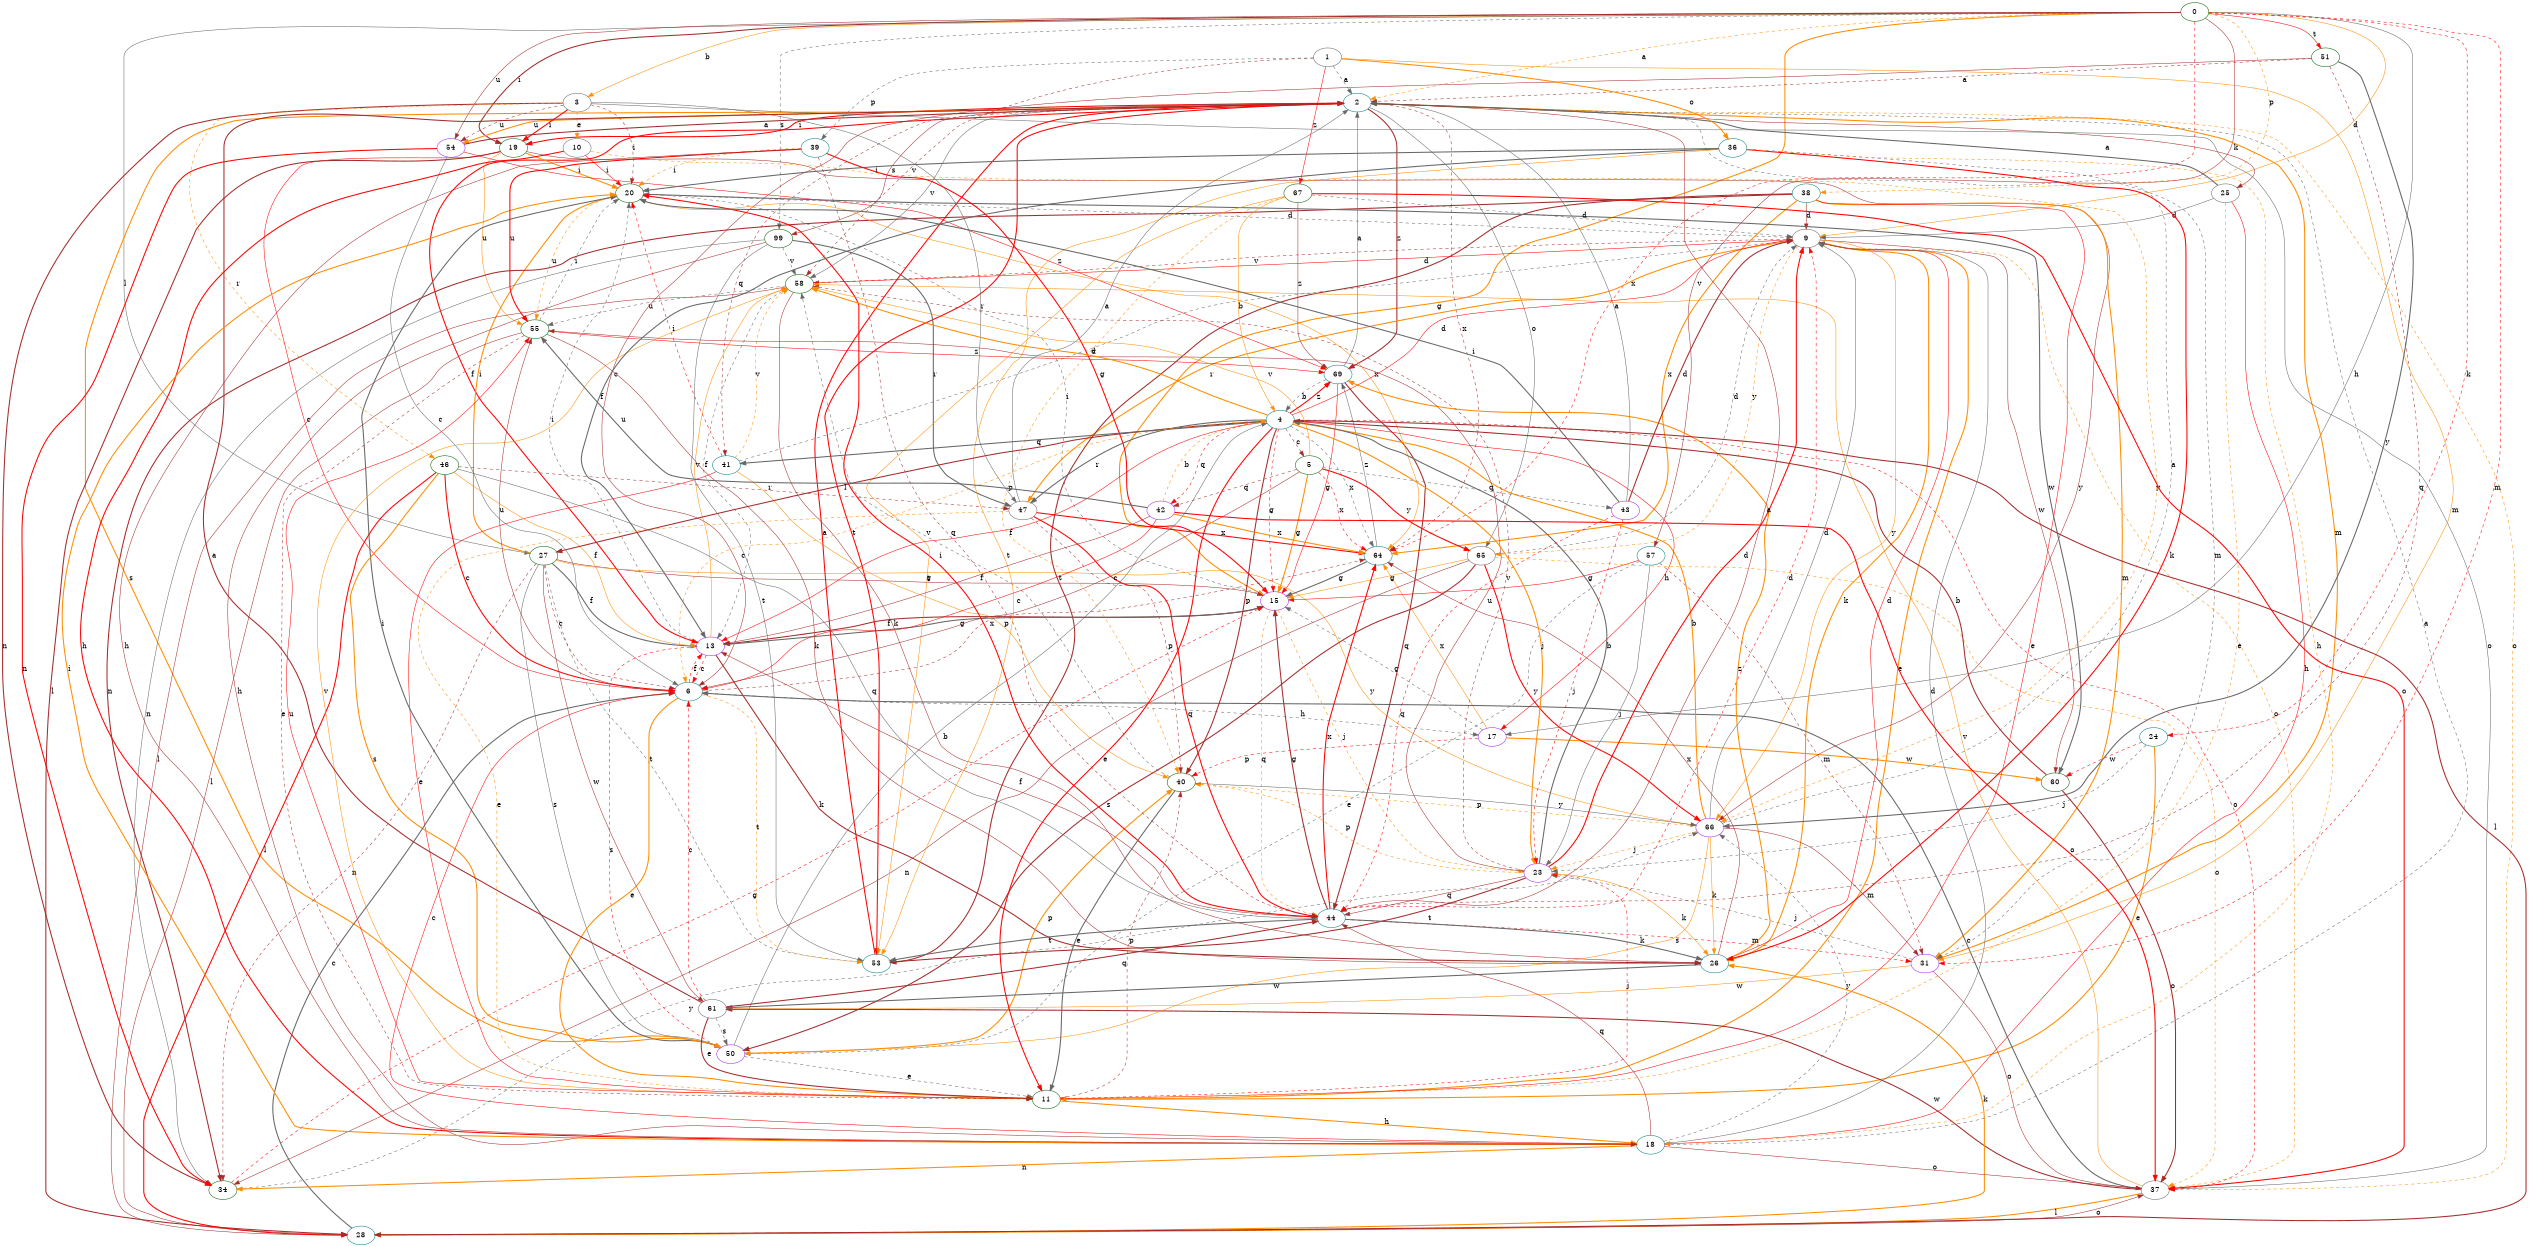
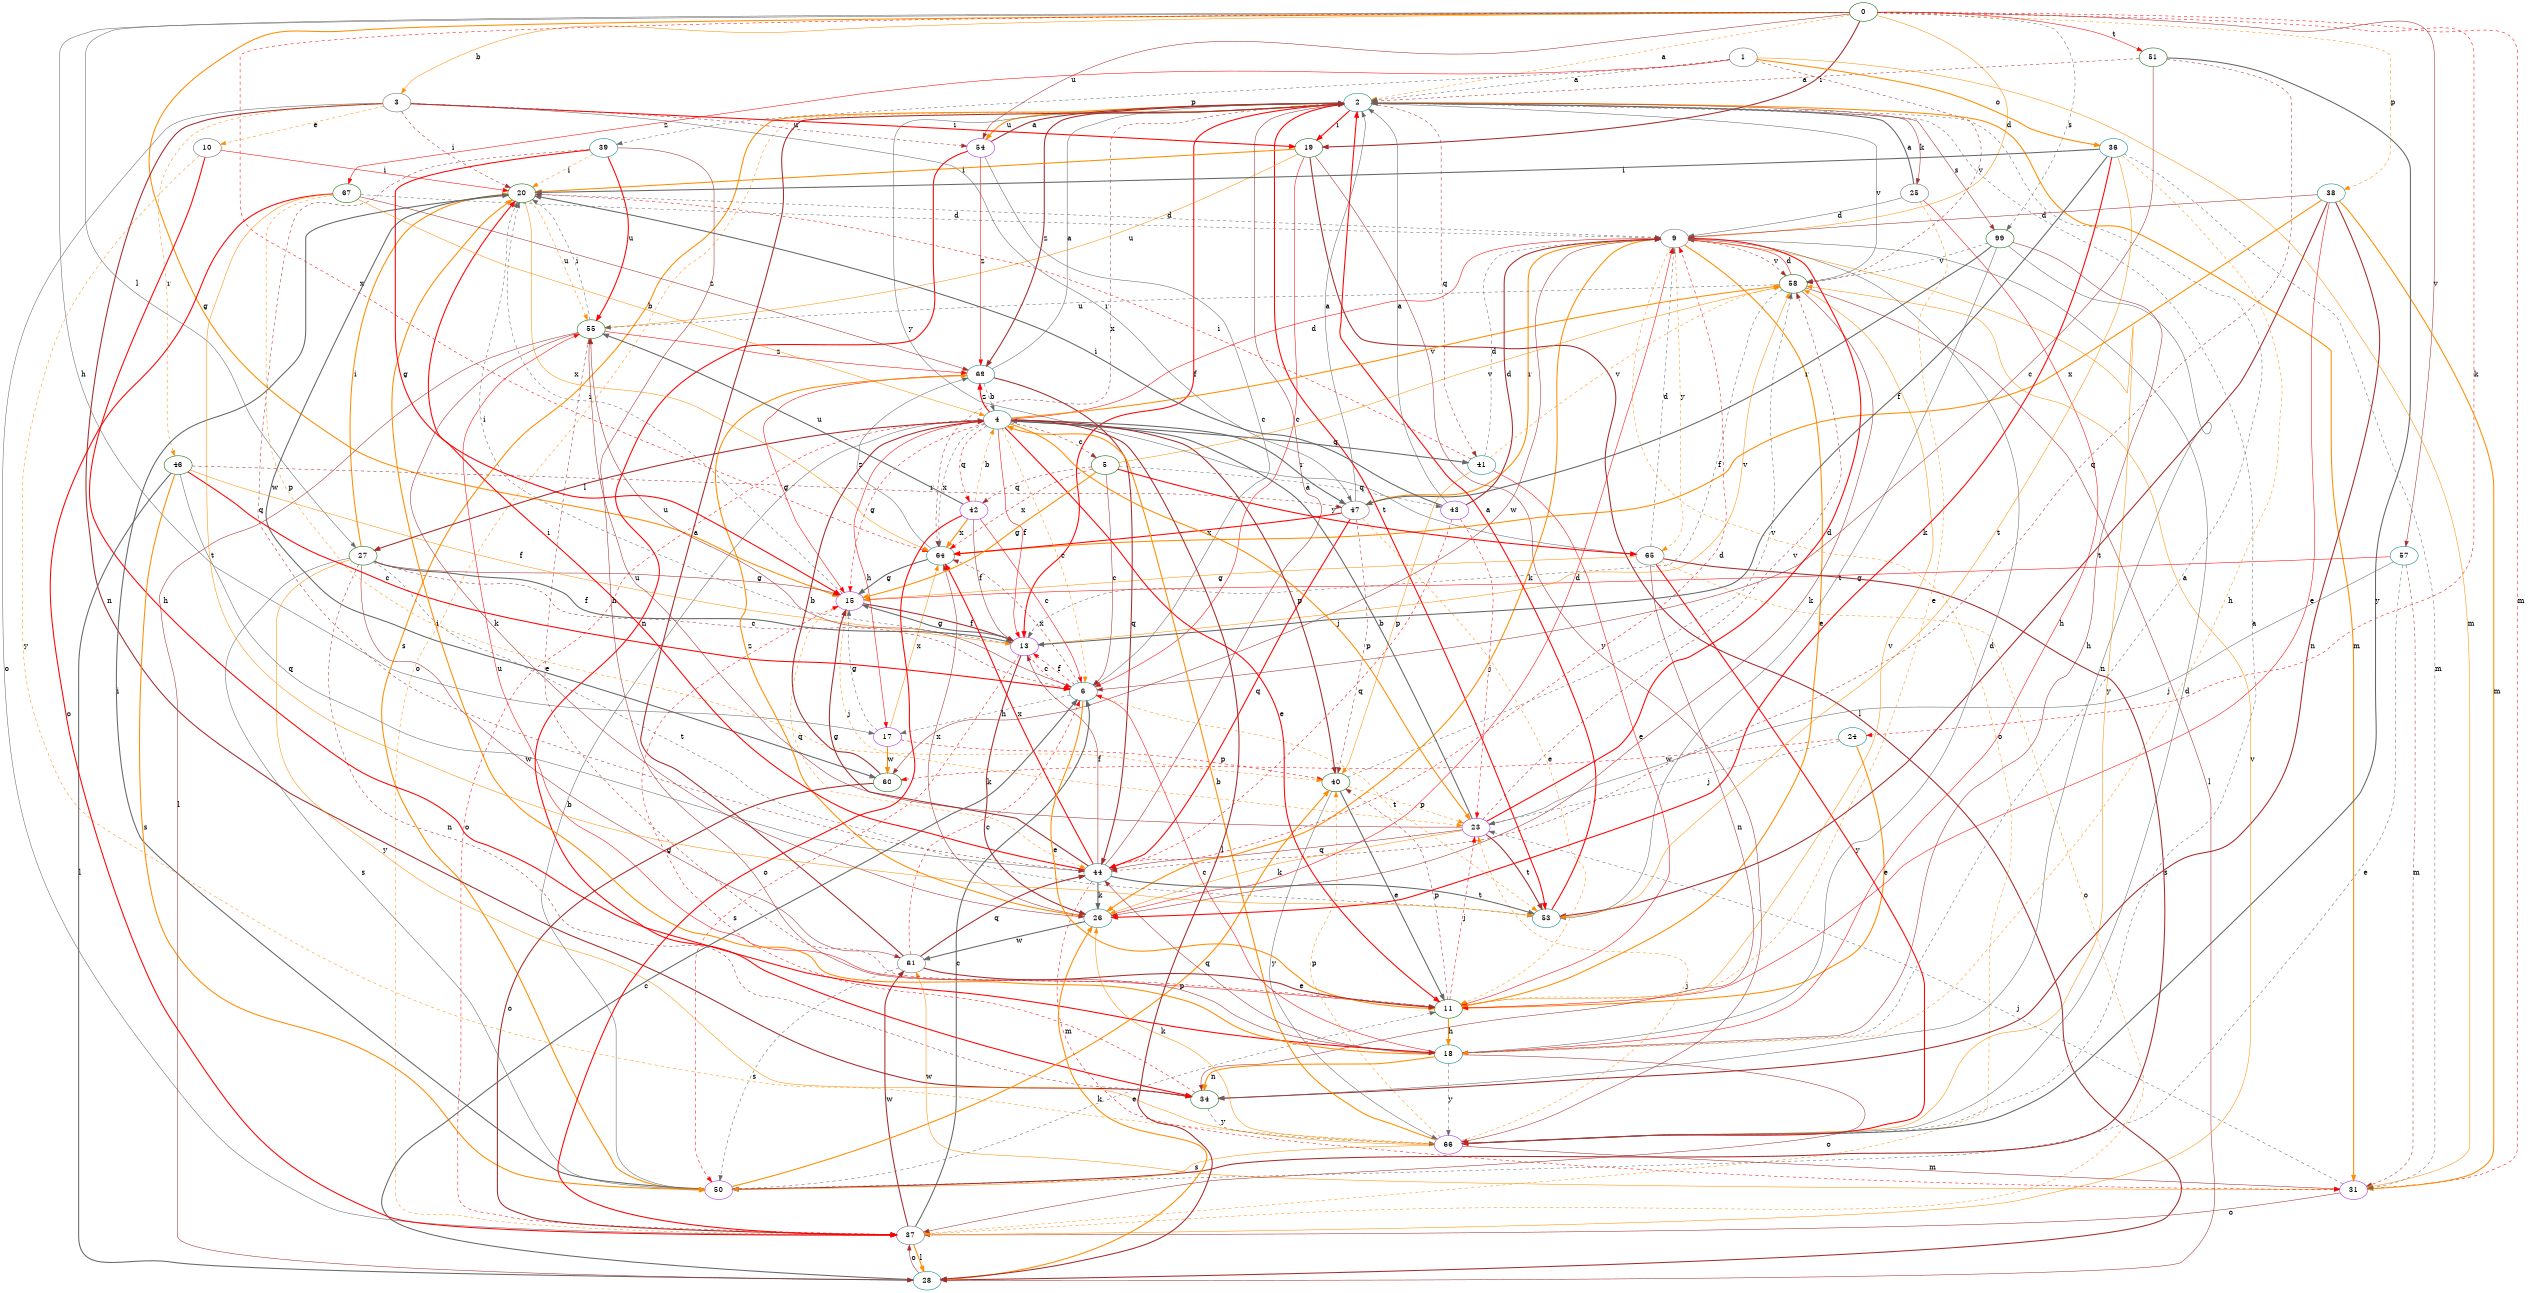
  strict digraph {
    fontname="DejaVu Serif"
    node [color=teal fontname="DejaVu Serif"]
    edge [color=darkorange fontname="DejaVu Serif" style=bold]
    0 [color=darkgreen]
    2
    3 [color=gray40]
    9 [color=gray40]
    15 [color=purple]
    17 [color=purple]
    19 [color=darkgreen]
    24
    27 [color=darkgreen]
    31 [color=purple]
    38
    n12 [color=darkgreen label=99]
    51 [color=darkgreen]
    54 [color=purple]
    57
    64
    58 [color=darkgreen]
    13 [color=purple]
    25 [color=gray40]
    37 [color=gray40]
    41
    50 [color=purple]
    53
    65 [color=gray40]
    69
    10 [color=gray40]
    20 [color=darkgreen]
    34 [color=darkgreen]
    46 [color=darkgreen]
    47 [color=gray40]
    11 [color=darkgreen]
    26
    60 [color=darkgreen]
    66 [color=purple]
    23 [color=purple]
    44
    40 [color=darkgreen]
    6
    28
    55 [color=darkgreen]
    61 [color=gray40]
    18
    1 [color=gray40]
    36
    39
    67 [color=darkgreen]
    4
    5 [color=darkgreen]
    42 [color=purple]
    43 [color=purple]
    0 -> 2 [label=a style=dashed]
    0 -> 3 [label=b style=solid]
    0 -> 9 [label=d style=solid]
    0 -> 15 [label=g]
    0 -> 17 [color=gray40 label=h style=solid]
    0 -> 19 [color=brown label=i]
    0 -> 24 [color=red label=k style=dashed]
    0 -> 27 [color=gray40 label=l style=solid]
    0 -> 31 [color=red label=m style=dashed]
    0 -> 38 [label=p style=dashed]
    0 -> n12 [color=gray40 label=s style=dashed]
    0 -> 51 [color=red label=t style=solid]
    0 -> 54 [color=brown label=u style=solid]
    0 -> 57 [color=brown label=v style=solid]
    0 -> 64 [color=red label=x style=dashed]
    2 -> 19 [color=red label=i]
    2 -> 31 [label=m]
    2 -> n12 [color=brown label=s style=solid]
    2 -> 54 [label=u]
    2 -> 64 [color=brown label=x style=dashed]
    2 -> 58 [color=gray40 label=v style=solid]
    2 -> 13 [color=red label=f]
    2 -> 25 [color=brown label=k style=solid]
    2 -> 37 [label=o style=dashed]
    2 -> 41 [color=brown label=q style=dashed]
    2 -> 50 [label=s]
    2 -> 53 [color=red label=t]
-   2 -> 65 [color=gray40 label=o style=solid]
+   2 -> 65 [color=gray40 label=y style=solid]
    2 -> 69 [color=brown label=z]
    3 -> 19 [color=red label=i]
    3 -> 54 [color=brown label=u style=dashed]
    3 -> 37 [color=gray40 label=o style=solid]
    3 -> 10 [label=e style=dashed]
    3 -> 20 [color=brown label=i style=dashed]
    3 -> 34 [color=brown label=n]
    3 -> 46 [label=r style=dashed]
    3 -> 47 [color=gray40 label=r style=solid]
    9 -> 58 [color=brown label=v style=dashed]
    9 -> 37 [label=o style=dashed]
    9 -> 65 [label=y style=dashed]
    9 -> 47 [label=r]
    9 -> 11 [label=e]
    9 -> 26 [label=k]
    9 -> 60 [color=brown label=w style=solid]
    9 -> 66 [label=y style=solid]
    15 -> 13 [color=brown label=f]
    15 -> 20 [color=gray40 label=i style=dashed]
    15 -> 23 [label=j style=dashed]
    15 -> 44 [label=q style=dashed]
    17 -> 15 [color=gray40 label=g style=dashed]
    17 -> 64 [label=x style=solid]
    17 -> 60 [label=w]
    17 -> 40 [color=red label=p style=dashed]
    19 -> 20 [label=i]
    19 -> 66 [color=brown label=y style=solid]
    19 -> 6 [color=red label=c style=solid]
    19 -> 28 [color=brown label=l]
    19 -> 55 [label=u style=solid]
    24 -> 11 [label=e]
    24 -> 60 [color=red label=w style=dashed]
    24 -> 23 [color=gray40 label=j style=dashed]
    27 -> 15 [color=brown label=g style=solid]
    27 -> 13 [color=gray40 label=f]
    27 -> 50 [color=gray40 label=s style=solid]
    27 -> 53 [color=gray40 label=t style=dashed]
    27 -> 20 [label=i]
    27 -> 34 [color=brown label=n style=dashed]
    27 -> 66 [label=y style=solid]
    27 -> 6 [color=brown label=c style=dashed]
    27 -> 61 [color=brown label=w style=solid]
    31 -> 37 [color=brown label=o style=solid]
    31 -> 23 [color=gray40 label=j style=dashed]
    31 -> 61 [label=w style=solid]
    38 -> 9 [color=brown label=d style=solid]
    38 -> 31 [label=m]
    38 -> 64 [label=x]
    38 -> 53 [color=brown label=t]
    38 -> 34 [color=brown label=n]
    38 -> 11 [color=red label=e style=solid]
    n12 -> 58 [color=gray40 label=v style=dashed]
    n12 -> 53 [color=gray40 label=t style=solid]
    n12 -> 34 [color=gray40 label=n style=solid]
    n12 -> 47 [color=gray40 label=r]
    n12 -> 18 [color=brown label=h style=solid]
    51 -> 2 [color=brown label=a style=dashed]
    51 -> 66 [color=gray40 label=y]
    51 -> 44 [color=brown label=q style=dashed]
    51 -> 6 [color=brown label=c style=solid]
    54 -> 2 [color=brown label=a]
    54 -> 69 [color=red label=z style=solid]
    54 -> 34 [color=red label=n]
    54 -> 6 [color=gray40 label=c style=solid]
    57 -> 15 [color=red label=g style=solid]
    57 -> 31 [color=brown label=m style=dashed]
    57 -> 50 [color=gray40 label=e style=dashed]
    57 -> 23 [color=gray40 label=j style=solid]
    64 -> 15 [color=gray40 label=g]
    64 -> 69 [color=gray40 label=z style=solid]
    58 -> 9 [color=red label=d style=solid]
    58 -> 13 [color=gray40 label=f style=dashed]
    58 -> 26 [color=brown label=k style=solid]
    58 -> 28 [color=brown label=l style=solid]
    58 -> 55 [color=gray40 label=u style=dashed]
    13 -> 15 [color=gray40 label=g]
    13 -> 58 [label=v style=solid]
    13 -> 50 [color=red label=s style=dashed]
    13 -> 20 [color=gray40 label=i style=dashed]
    13 -> 26 [color=brown label=k]
    13 -> 6 [color=red label=c style=dashed]
    25 -> 2 [color=gray40 label=a]
    25 -> 9 [color=gray40 label=d style=solid]
    25 -> 11 [label=e style=dashed]
    25 -> 18 [color=red label=h style=solid]
    37 -> 58 [label=v style=solid]
    37 -> 6 [color=gray40 label=c]
    37 -> 28 [label=l]
    37 -> 61 [color=brown label=w]
    41 -> 9 [color=gray40 label=d style=dashed]
    41 -> 58 [label=v style=dashed]
    41 -> 20 [color=red label=i style=dashed]
    41 -> 11 [color=red label=e style=solid]
    41 -> 40 [label=p style=solid]
    50 -> 20 [color=gray40 label=i]
    50 -> 11 [color=gray40 label=e style=dashed]
    50 -> 40 [label=p]
    50 -> 4 [color=gray40 label=b style=solid]
    53 -> 2 [color=red label=a]
    65 -> 9 [color=gray40 label=d style=dashed]
    65 -> 15 [label=g style=solid]
    65 -> 37 [label=o style=dashed]
    65 -> 50 [color=brown label=s]
    65 -> 34 [color=brown label=n style=solid]
    65 -> 66 [color=red label=y]
    69 -> 2 [color=gray40 label=a style=solid]
    69 -> 15 [color=red label=g style=solid]
    69 -> 44 [color=brown label=q]
    69 -> 4 [color=gray40 label=b style=dashed]
    10 -> 20 [color=red label=i style=solid]
    10 -> 66 [label=y style=dashed]
    10 -> 18 [color=red label=h]
    20 -> 9 [color=gray40 label=d style=dashed]
    20 -> 64 [label=x style=solid]
    20 -> 60 [color=gray40 label=w]
    20 -> 55 [label=u style=dashed]
    34 -> 15 [color=red label=g style=dashed]
    34 -> 66 [color=gray40 label=y style=dashed]
    46 -> 13 [label=f style=solid]
    46 -> 50 [label=s]
    46 -> 47 [color=brown label=r style=dashed]
    46 -> 44 [color=gray40 label=q style=solid]
    46 -> 6 [color=red label=c]
-   46 -> 28 [color=red label=l]
+   46 -> 28 [color=gray40 label=l]
    47 -> 2 [color=gray40 label=a style=solid]
    47 -> 64 [color=red label=x]
    47 -> 11 [label=e style=dashed]
    47 -> 44 [color=red label=q]
    47 -> 40 [color=brown label=p style=dashed]
    11 -> 58 [label=v style=solid]
    11 -> 23 [color=red label=j style=dashed]
    11 -> 40 [color=brown label=p style=dashed]
    11 -> 55 [color=red label=u style=solid]
    11 -> 18 [label=h]
    26 -> 9 [color=red label=d style=solid]
    26 -> 64 [color=brown label=x style=solid]
    26 -> 69 [label=z]
    26 -> 61 [color=gray40 label=w]
    60 -> 37 [color=brown label=o]
    60 -> 4 [color=brown label=b]
    66 -> 2 [color=gray40 label=a style=dashed]
    66 -> 9 [color=gray40 label=d style=solid]
    66 -> 31 [color=brown label=m style=solid]
    66 -> 50 [label=s style=solid]
    66 -> 26 [label=k style=solid]
    66 -> 23 [label=j style=dashed]
    66 -> 40 [label=p style=dashed]
    66 -> 4 [label=b]
    23 -> 9 [color=red label=d]
    23 -> 58 [color=brown label=v style=dashed]
    23 -> 53 [color=brown label=t]
    23 -> 26 [label=k style=solid]
    23 -> 44 [color=brown label=q style=solid]
-   23 -> 40 [label=p style=dashed]
+   40 -> 23 [label=p style=dashed]
    23 -> 55 [color=brown label=u style=solid]
    23 -> 4 [color=gray40 label=b]
    44 -> 2 [color=brown label=a style=solid]
    44 -> 9 [color=red label=d style=dashed]
    44 -> 15 [color=brown label=g]
    44 -> 31 [color=red label=m style=dashed]
    44 -> 64 [color=red label=x]
    44 -> 13 [color=brown label=f style=solid]
    44 -> 53 [color=gray40 label=t]
    44 -> 20 [color=red label=i]
    44 -> 26 [color=gray40 label=k]
    40 -> 58 [color=gray40 label=v style=dashed]
    40 -> 11 [color=gray40 label=e]
    40 -> 66 [color=gray40 label=y style=solid]
    6 -> 17 [color=gray40 label=h style=dashed]
    6 -> 64 [color=brown label=x style=dashed]
    6 -> 13 [color=red label=f style=dashed]
    6 -> 53 [label=t style=dashed]
    6 -> 11 [label=e]
    6 -> 55 [color=brown label=u style=solid]
    28 -> 37 [color=brown label=o style=solid]
    28 -> 26 [label=k]
    28 -> 6 [color=gray40 label=c]
    55 -> 69 [color=red label=z style=solid]
    55 -> 20 [color=gray40 label=i style=dashed]
    55 -> 11 [color=brown label=e style=dashed]
    55 -> 26 [color=brown label=k style=solid]
    55 -> 28 [color=brown label=l style=solid]
    61 -> 2 [color=brown label=a]
    61 -> 50 [color=gray40 label=s style=dashed]
    61 -> 11 [color=brown label=e]
    61 -> 44 [color=brown label=q]
    61 -> 6 [color=red label=c style=dashed]
    18 -> 2 [color=gray40 label=a style=dashed]
    18 -> 9 [color=gray40 label=d style=solid]
    18 -> 37 [color=brown label=o style=solid]
    18 -> 20 [label=i]
    18 -> 34 [label=n]
    18 -> 66 [color=gray40 label=y style=dashed]
    18 -> 44 [color=brown label=q style=solid]
    18 -> 6 [color=red label=c style=solid]
    1 -> 2 [color=gray40 label=a style=dashed]
    1 -> 31 [label=m style=solid]
    1 -> 58 [color=brown label=v style=dashed]
    1 -> 36 [label=o]
    1 -> 39 [color=gray40 label=p style=dashed]
    1 -> 67 [color=red label=z style=solid]
    36 -> 31 [color=gray40 label=m style=dashed]
    36 -> 13 [color=gray40 label=f]
    36 -> 53 [label=t style=solid]
    36 -> 20 [color=gray40 label=i]
    36 -> 26 [color=red label=k]
    36 -> 18 [label=h style=dashed]
    39 -> 15 [color=red label=g]
    39 -> 20 [label=i style=dashed]
    39 -> 44 [color=brown label=q style=dashed]
    39 -> 55 [color=red label=u]
    39 -> 18 [color=brown label=h style=solid]
    67 -> 9 [color=gray40 label=d style=dashed]
    67 -> 37 [color=red label=o]
    67 -> 53 [label=t style=solid]
    67 -> 69 [color=brown label=z style=solid]
    67 -> 40 [label=p style=dashed]
    67 -> 4 [label=b style=solid]
    4 -> 9 [color=red label=d style=solid]
    4 -> 15 [color=red label=g style=dashed]
    4 -> 17 [color=red label=h style=solid]
    4 -> 27 [color=brown label=l]
    4 -> 64 [color=gray40 label=x style=dashed]
    4 -> 58 [label=v]
    4 -> 13 [color=red label=f style=solid]
    4 -> 37 [color=red label=o style=dashed]
    4 -> 41 [color=gray40 label=q]
    4 -> 69 [color=red label=z]
    4 -> 47 [color=gray40 label=r]
    4 -> 11 [color=red label=e]
    4 -> 23 [label=j]
    4 -> 40 [color=brown label=p]
    4 -> 6 [label=c style=dashed]
    4 -> 28 [color=brown label=l]
    4 -> 5 [color=brown label=c style=dashed]
    4 -> 42 [color=red label=q style=dashed]
    5 -> 15 [label=g]
    5 -> 64 [color=red label=x style=dashed]
    5 -> 58 [label=v style=solid]
    5 -> 65 [color=red label=y]
    5 -> 6 [color=brown label=c style=solid]
    5 -> 42 [color=brown label=q style=dashed]
    5 -> 43 [color=gray40 label=q style=dashed]
    42 -> 64 [label=x]
    42 -> 13 [color=brown label=f style=solid]
    42 -> 37 [color=red label=o]
    42 -> 6 [color=red label=c style=solid]
    42 -> 55 [color=gray40 label=u]
    42 -> 4 [label=b style=dashed]
    43 -> 2 [color=gray40 label=a style=solid]
    43 -> 9 [color=brown label=d]
    43 -> 20 [color=gray40 label=i]
    43 -> 23 [color=red label=j style=dashed]
    43 -> 44 [color=red label=q style=dashed]
  }
